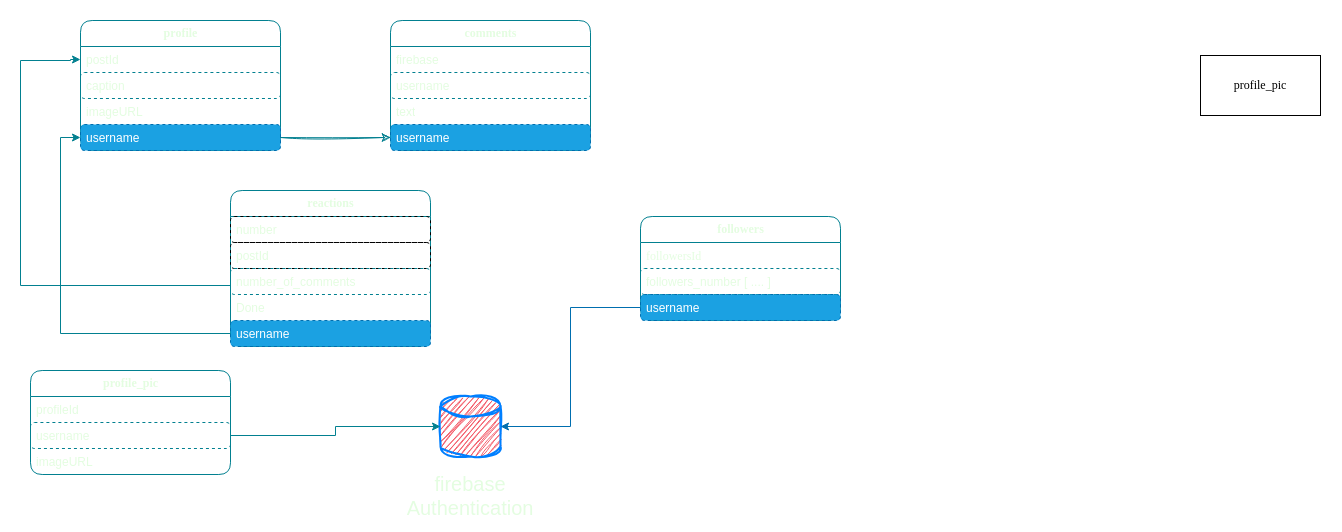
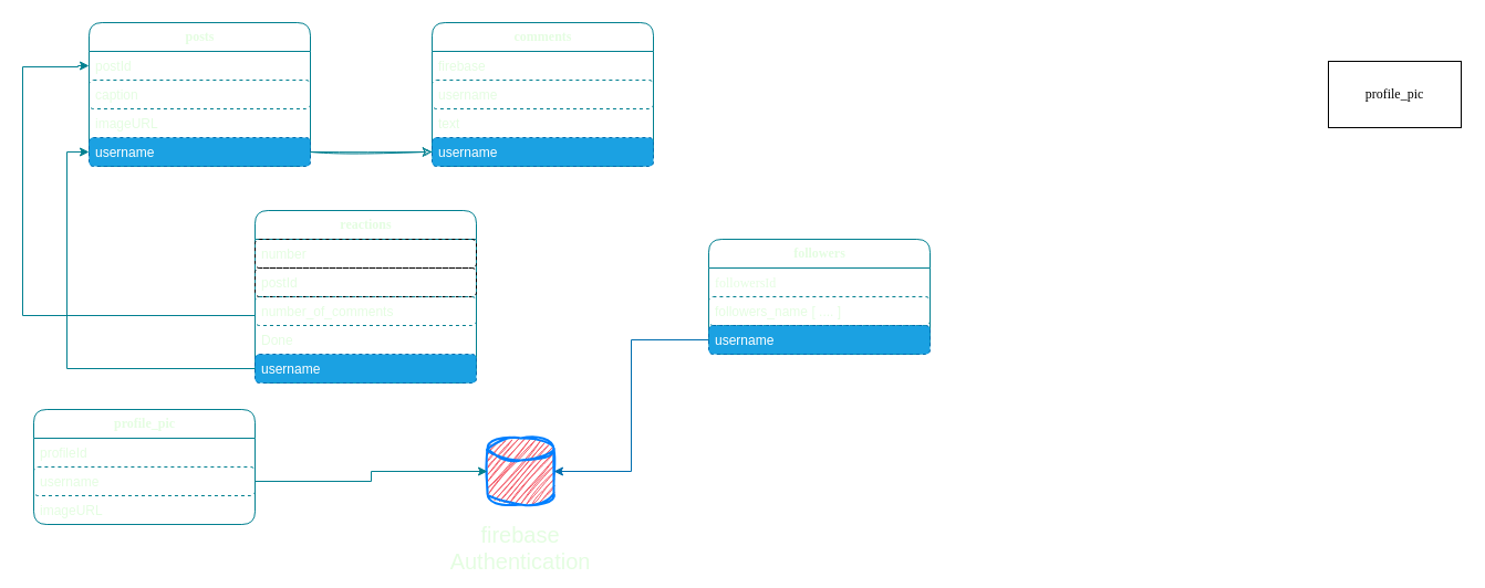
  <mxCell id="0" />
  <mxCell id="1" parent="0" />
- <mxCell id="2" value="&lt;b&gt;&lt;font face=&quot;Verdana&quot;&gt;profile&lt;/font&gt;&lt;/b&gt;" style="swimlane;fontStyle=0;childLayout=stackLayout;horizontal=1;startSize=26;fillColor=none;horizontalStack=0;resizeParent=1;resizeParentMax=0;resizeLast=0;collapsible=1;marginBottom=0;html=1;perimeterSpacing=10;shadow=0;labelBackgroundColor=none;strokeColor=#028090;fontColor=#E4FDE1;rounded=1;" parent="1" vertex="1"><mxGeometry x="80" y="20" width="200" height="130" as="geometry" /></mxCell>
+ <mxCell id="2" value="&lt;b&gt;&lt;font face=&quot;Verdana&quot;&gt;posts&lt;/font&gt;&lt;/b&gt;" style="swimlane;fontStyle=0;childLayout=stackLayout;horizontal=1;startSize=26;fillColor=none;horizontalStack=0;resizeParent=1;resizeParentMax=0;resizeLast=0;collapsible=1;marginBottom=0;html=1;perimeterSpacing=10;shadow=0;labelBackgroundColor=none;strokeColor=#028090;fontColor=#E4FDE1;rounded=1;" parent="1" vertex="1"><mxGeometry x="80" y="20" width="200" height="130" as="geometry" /></mxCell>
  <mxCell id="3" value="&lt;font style=&quot;font-size: 12px;&quot;&gt;postId&lt;/font&gt;" style="text;strokeColor=none;fillColor=none;align=left;verticalAlign=top;spacingLeft=4;spacingRight=4;overflow=hidden;rotatable=0;points=[[0,0.5],[1,0.5]];portConstraint=eastwest;whiteSpace=wrap;html=1;dashed=1;shadow=0;labelBackgroundColor=none;fontColor=#E4FDE1;rounded=1;" parent="2" vertex="1"><mxGeometry y="26" width="200" height="26" as="geometry" /></mxCell>
  <mxCell id="4" value="caption" style="text;strokeColor=#028090;fillColor=none;align=left;verticalAlign=top;spacingLeft=4;spacingRight=4;overflow=hidden;rotatable=0;points=[[0,0.5],[1,0.5]];portConstraint=eastwest;whiteSpace=wrap;html=1;dashed=1;shadow=0;labelBackgroundColor=none;fontColor=#E4FDE1;rounded=1;" parent="2" vertex="1"><mxGeometry y="52" width="200" height="26" as="geometry" /></mxCell>
  <mxCell id="5" value="imageURL" style="text;strokeColor=none;fillColor=none;align=left;verticalAlign=top;spacingLeft=4;spacingRight=4;overflow=hidden;rotatable=0;points=[[0,0.5],[1,0.5]];portConstraint=eastwest;whiteSpace=wrap;html=1;dashed=1;shadow=0;labelBackgroundColor=none;fontColor=#E4FDE1;rounded=1;" parent="2" vertex="1"><mxGeometry y="78" width="200" height="26" as="geometry" /></mxCell>
  <mxCell id="6" value="username" style="text;strokeColor=#006EAF;fillColor=#1ba1e2;align=left;verticalAlign=top;spacingLeft=4;spacingRight=4;overflow=hidden;rotatable=0;points=[[0,0.5],[1,0.5]];portConstraint=eastwest;whiteSpace=wrap;html=1;dashed=1;shadow=0;labelBackgroundColor=none;fontColor=#ffffff;rounded=1;" parent="2" vertex="1"><mxGeometry y="104" width="200" height="26" as="geometry" /></mxCell>
  <mxCell id="7" value="&lt;font face=&quot;Verdana&quot;&gt;&lt;b&gt;comments&lt;/b&gt;&lt;/font&gt;" style="swimlane;fontStyle=0;childLayout=stackLayout;horizontal=1;startSize=26;fillColor=none;horizontalStack=0;resizeParent=1;resizeParentMax=0;resizeLast=0;collapsible=1;marginBottom=0;html=1;perimeterSpacing=10;shadow=0;labelBackgroundColor=none;strokeColor=#028090;fontColor=#E4FDE1;rounded=1;" parent="1" vertex="1"><mxGeometry x="390" y="20" width="200" height="130" as="geometry" /></mxCell>
  <mxCell id="8" value="&lt;font style=&quot;font-size: 12px;&quot;&gt;firebase&lt;/font&gt;" style="text;strokeColor=none;fillColor=none;align=left;verticalAlign=top;spacingLeft=4;spacingRight=4;overflow=hidden;rotatable=0;points=[[0,0.5],[1,0.5]];portConstraint=eastwest;whiteSpace=wrap;html=1;dashed=1;shadow=0;labelBackgroundColor=none;fontColor=#E4FDE1;rounded=1;" parent="7" vertex="1"><mxGeometry y="26" width="200" height="26" as="geometry" /></mxCell>
  <mxCell id="9" value="username&lt;span style=&quot;white-space: pre;&quot;&gt;&#09;&lt;/span&gt;" style="text;strokeColor=#028090;fillColor=none;align=left;verticalAlign=top;spacingLeft=4;spacingRight=4;overflow=hidden;rotatable=0;points=[[0,0.5],[1,0.5]];portConstraint=eastwest;whiteSpace=wrap;html=1;dashed=1;shadow=0;labelBackgroundColor=none;fontColor=#E4FDE1;rounded=1;" parent="7" vertex="1"><mxGeometry y="52" width="200" height="26" as="geometry" /></mxCell>
  <mxCell id="10" value="text" style="text;strokeColor=none;fillColor=none;align=left;verticalAlign=top;spacingLeft=4;spacingRight=4;overflow=hidden;rotatable=0;points=[[0,0.5],[1,0.5]];portConstraint=eastwest;whiteSpace=wrap;html=1;dashed=1;shadow=0;labelBackgroundColor=none;fontColor=#E4FDE1;rounded=1;" parent="7" vertex="1"><mxGeometry y="78" width="200" height="26" as="geometry" /></mxCell>
  <mxCell id="11" value="username" style="text;strokeColor=#006EAF;fillColor=#1ba1e2;align=left;verticalAlign=top;spacingLeft=4;spacingRight=4;overflow=hidden;rotatable=0;points=[[0,0.5],[1,0.5]];portConstraint=eastwest;whiteSpace=wrap;html=1;dashed=1;shadow=0;labelBackgroundColor=none;fontColor=#ffffff;rounded=1;" parent="7" vertex="1"><mxGeometry y="104" width="200" height="26" as="geometry" /></mxCell>
  <mxCell id="12" style="edgeStyle=orthogonalEdgeStyle;rounded=0;sketch=1;hachureGap=4;jiggle=2;curveFitting=1;orthogonalLoop=1;jettySize=auto;html=1;exitX=1;exitY=0.5;exitDx=0;exitDy=0;strokeColor=#028090;fontFamily=Architects Daughter;fontSource=https%3A%2F%2Ffonts.googleapis.com%2Fcss%3Ffamily%3DArchitects%2BDaughter;fontSize=16;fontColor=#E4FDE1;fillColor=#F45B69;comic=0;" parent="1" source="6" target="11" edge="1"><mxGeometry relative="1" as="geometry" /></mxCell>
  <mxCell id="13" value="&lt;font face=&quot;Verdana&quot;&gt;&lt;b&gt;reactions&lt;/b&gt;&lt;/font&gt;" style="swimlane;fontStyle=0;childLayout=stackLayout;horizontal=1;startSize=26;fillColor=none;horizontalStack=0;resizeParent=1;resizeParentMax=0;resizeLast=0;collapsible=1;marginBottom=0;html=1;perimeterSpacing=10;shadow=0;labelBackgroundColor=none;strokeColor=#028090;fontColor=#E4FDE1;rounded=1;" parent="1" vertex="1"><mxGeometry x="230" y="190" width="200" height="156" as="geometry" /></mxCell>
  <mxCell id="14" value="&lt;font style=&quot;font-size: 12px;&quot;&gt;number&lt;/font&gt;" style="text;strokeColor=default;fillColor=none;align=left;verticalAlign=top;spacingLeft=4;spacingRight=4;overflow=hidden;rotatable=0;points=[[0,0.5],[1,0.5]];portConstraint=eastwest;whiteSpace=wrap;html=1;dashed=1;shadow=0;labelBackgroundColor=none;fontColor=#E4FDE1;rounded=1;comic=0;glass=0;" parent="13" vertex="1"><mxGeometry y="26" width="200" height="26" as="geometry" /></mxCell>
  <mxCell id="15" value="&lt;font style=&quot;font-size: 12px;&quot;&gt;postId&lt;/font&gt;" style="text;strokeColor=default;fillColor=none;align=left;verticalAlign=top;spacingLeft=4;spacingRight=4;overflow=hidden;rotatable=0;points=[[0,0.5],[1,0.5]];portConstraint=eastwest;whiteSpace=wrap;html=1;dashed=1;shadow=0;labelBackgroundColor=none;fontColor=#E4FDE1;rounded=1;comic=0;" parent="13" vertex="1"><mxGeometry y="52" width="200" height="26" as="geometry" /></mxCell>
  <mxCell id="16" value="number_of_comments" style="text;strokeColor=#028090;fillColor=none;align=left;verticalAlign=top;spacingLeft=4;spacingRight=4;overflow=hidden;rotatable=0;points=[[0,0.5],[1,0.5]];portConstraint=eastwest;whiteSpace=wrap;html=1;dashed=1;shadow=0;labelBackgroundColor=none;fontColor=#E4FDE1;rounded=1;comic=0;" parent="13" vertex="1"><mxGeometry y="78" width="200" height="26" as="geometry" /></mxCell>
  <mxCell id="17" value="Done" style="text;strokeColor=none;fillColor=none;align=left;verticalAlign=top;spacingLeft=4;spacingRight=4;overflow=hidden;rotatable=0;points=[[0,0.5],[1,0.5]];portConstraint=eastwest;whiteSpace=wrap;html=1;dashed=1;shadow=0;labelBackgroundColor=none;fontColor=#E4FDE1;rounded=1;comic=0;" parent="13" vertex="1"><mxGeometry y="104" width="200" height="26" as="geometry" /></mxCell>
  <mxCell id="18" value="username" style="text;strokeColor=#006EAF;fillColor=#1ba1e2;align=left;verticalAlign=top;spacingLeft=4;spacingRight=4;overflow=hidden;rotatable=0;points=[[0,0.5],[1,0.5]];portConstraint=eastwest;whiteSpace=wrap;html=1;dashed=1;shadow=0;labelBackgroundColor=none;fontColor=#ffffff;rounded=1;" parent="13" vertex="1"><mxGeometry y="130" width="200" height="26" as="geometry" /></mxCell>
  <mxCell id="19" style="edgeStyle=orthogonalEdgeStyle;rounded=0;hachureGap=4;orthogonalLoop=1;jettySize=auto;html=1;entryX=0;entryY=0.5;entryDx=0;entryDy=0;strokeColor=#028090;fontFamily=Helvetica;fontSize=16;fontColor=#E4FDE1;fillColor=#F45B69;" parent="1" source="18" target="6" edge="1"><mxGeometry relative="1" as="geometry" /></mxCell>
  <mxCell id="20" style="edgeStyle=orthogonalEdgeStyle;rounded=0;hachureGap=4;orthogonalLoop=1;jettySize=auto;html=1;entryX=0;entryY=0.5;entryDx=0;entryDy=0;strokeColor=#028090;fontFamily=Helvetica;fontSize=16;fontColor=#E4FDE1;fillColor=#F45B69;exitX=0;exitY=0.5;exitDx=0;exitDy=0;" parent="1" source="16" target="3" edge="1"><mxGeometry relative="1" as="geometry"><Array as="points"><mxPoint x="230" y="285" /><mxPoint x="20" y="285" /><mxPoint x="20" y="60" /><mxPoint x="70" y="60" /><mxPoint x="70" y="59" /></Array></mxGeometry></mxCell>
  <mxCell id="21" value="&lt;font face=&quot;Verdana&quot;&gt;&lt;b&gt;profile_pic&lt;/b&gt;&lt;/font&gt;" style="swimlane;fontStyle=0;childLayout=stackLayout;horizontal=1;startSize=26;fillColor=none;horizontalStack=0;resizeParent=1;resizeParentMax=0;resizeLast=0;collapsible=1;marginBottom=0;html=1;perimeterSpacing=10;shadow=0;labelBackgroundColor=none;strokeColor=#028090;fontColor=#E4FDE1;rounded=1;" parent="1" vertex="1"><mxGeometry x="30" y="370" width="200" height="104" as="geometry" /></mxCell>
  <mxCell id="22" value="&lt;font style=&quot;font-size: 12px;&quot;&gt;profileId&lt;/font&gt;" style="text;strokeColor=none;fillColor=none;align=left;verticalAlign=top;spacingLeft=4;spacingRight=4;overflow=hidden;rotatable=0;points=[[0,0.5],[1,0.5]];portConstraint=eastwest;whiteSpace=wrap;html=1;dashed=1;shadow=0;labelBackgroundColor=none;fontColor=#E4FDE1;rounded=1;" parent="21" vertex="1"><mxGeometry y="26" width="200" height="26" as="geometry" /></mxCell>
  <mxCell id="23" value="username&lt;span style=&quot;white-space: pre;&quot;&gt;&#09;&lt;/span&gt;" style="text;strokeColor=#028090;fillColor=none;align=left;verticalAlign=top;spacingLeft=4;spacingRight=4;overflow=hidden;rotatable=0;points=[[0,0.5],[1,0.5]];portConstraint=eastwest;whiteSpace=wrap;html=1;dashed=1;shadow=0;labelBackgroundColor=none;fontColor=#E4FDE1;rounded=1;" parent="21" vertex="1"><mxGeometry y="52" width="200" height="26" as="geometry" /></mxCell>
  <mxCell id="24" value="imageURL" style="text;strokeColor=none;fillColor=none;align=left;verticalAlign=top;spacingLeft=4;spacingRight=4;overflow=hidden;rotatable=0;points=[[0,0.5],[1,0.5]];portConstraint=eastwest;whiteSpace=wrap;html=1;dashed=1;shadow=0;labelBackgroundColor=none;fontColor=#E4FDE1;rounded=1;" parent="21" vertex="1"><mxGeometry y="78" width="200" height="26" as="geometry" /></mxCell>
  <mxCell id="25" value="" style="strokeWidth=2;html=1;shape=mxgraph.flowchart.database;whiteSpace=wrap;sketch=1;hachureGap=4;jiggle=2;curveFitting=1;strokeColor=#007FFF;fontFamily=Helvetica;fontSize=20;fontColor=#E4FDE1;fillColor=#F45B69;" parent="1" vertex="1"><mxGeometry x="440" y="396" width="60" height="60" as="geometry" /></mxCell>
  <mxCell id="26" style="edgeStyle=orthogonalEdgeStyle;rounded=0;hachureGap=4;orthogonalLoop=1;jettySize=auto;html=1;strokeColor=#028090;fontFamily=Helvetica;fontSize=16;fontColor=#E4FDE1;fillColor=#F45B69;" parent="1" source="23" target="25" edge="1"><mxGeometry relative="1" as="geometry" /></mxCell>
  <mxCell id="27" value="firebase Authentication" style="text;html=1;strokeColor=none;fillColor=none;align=center;verticalAlign=middle;whiteSpace=wrap;rounded=0;sketch=1;hachureGap=4;jiggle=2;curveFitting=1;fontFamily=Helvetica;fontSize=20;fontColor=#E4FDE1;" parent="1" vertex="1"><mxGeometry x="410" y="480" width="120" height="30" as="geometry" /></mxCell>
  <mxCell id="28" value="&lt;font face=&quot;Verdana&quot;&gt;&lt;b&gt;followers&lt;/b&gt;&lt;/font&gt;" style="swimlane;fontStyle=0;childLayout=stackLayout;horizontal=1;startSize=26;fillColor=none;horizontalStack=0;resizeParent=1;resizeParentMax=0;resizeLast=0;collapsible=1;marginBottom=0;html=1;perimeterSpacing=10;shadow=0;labelBackgroundColor=none;strokeColor=#028090;fontColor=#E4FDE1;rounded=1;" parent="1" vertex="1"><mxGeometry x="640" y="216" width="200" height="104" as="geometry" /></mxCell>
  <mxCell id="29" value="&lt;font face=&quot;Verdana&quot; style=&quot;font-size: 12px;&quot;&gt;followersId&lt;/font&gt;" style="text;strokeColor=none;fillColor=none;align=left;verticalAlign=top;spacingLeft=4;spacingRight=4;overflow=hidden;rotatable=0;points=[[0,0.5],[1,0.5]];portConstraint=eastwest;whiteSpace=wrap;html=1;dashed=1;shadow=0;labelBackgroundColor=none;fontColor=#E4FDE1;rounded=1;" parent="28" vertex="1"><mxGeometry y="26" width="200" height="26" as="geometry" /></mxCell>
- <mxCell id="30" value="followers_number [ .... ]" style="text;strokeColor=#028090;fillColor=none;align=left;verticalAlign=top;spacingLeft=4;spacingRight=4;overflow=hidden;rotatable=0;points=[[0,0.5],[1,0.5]];portConstraint=eastwest;whiteSpace=wrap;html=1;dashed=1;shadow=0;labelBackgroundColor=none;fontColor=#E4FDE1;rounded=1;" parent="28" vertex="1"><mxGeometry y="52" width="200" height="26" as="geometry" /></mxCell>
+ <mxCell id="30" value="followers_name [ .... ]" style="text;strokeColor=#028090;fillColor=none;align=left;verticalAlign=top;spacingLeft=4;spacingRight=4;overflow=hidden;rotatable=0;points=[[0,0.5],[1,0.5]];portConstraint=eastwest;whiteSpace=wrap;html=1;dashed=1;shadow=0;labelBackgroundColor=none;fontColor=#E4FDE1;rounded=1;" parent="28" vertex="1"><mxGeometry y="52" width="200" height="26" as="geometry" /></mxCell>
  <mxCell id="31" value="username" style="text;strokeColor=#006EAF;fillColor=#1ba1e2;align=left;verticalAlign=top;spacingLeft=4;spacingRight=4;overflow=hidden;rotatable=0;points=[[0,0.5],[1,0.5]];portConstraint=eastwest;whiteSpace=wrap;html=1;dashed=1;shadow=0;labelBackgroundColor=none;fontColor=#ffffff;rounded=1;" parent="28" vertex="1"><mxGeometry y="78" width="200" height="26" as="geometry" /></mxCell>
  <mxCell id="32" style="edgeStyle=orthogonalEdgeStyle;rounded=0;sketch=0;orthogonalLoop=1;jettySize=auto;html=1;entryX=1;entryY=0.5;entryDx=0;entryDy=0;entryPerimeter=0;fontFamily=Verdana;fillColor=#1ba1e2;strokeColor=#006EAF;" parent="1" source="31" target="25" edge="1"><mxGeometry relative="1" as="geometry" /></mxCell>
  <mxCell id="33" value="profile_pic" style="rounded=0;whiteSpace=wrap;html=1;fontFamily=Verdana;" parent="1" vertex="1"><mxGeometry x="1200" y="55" width="120" height="60" as="geometry" /></mxCell>
